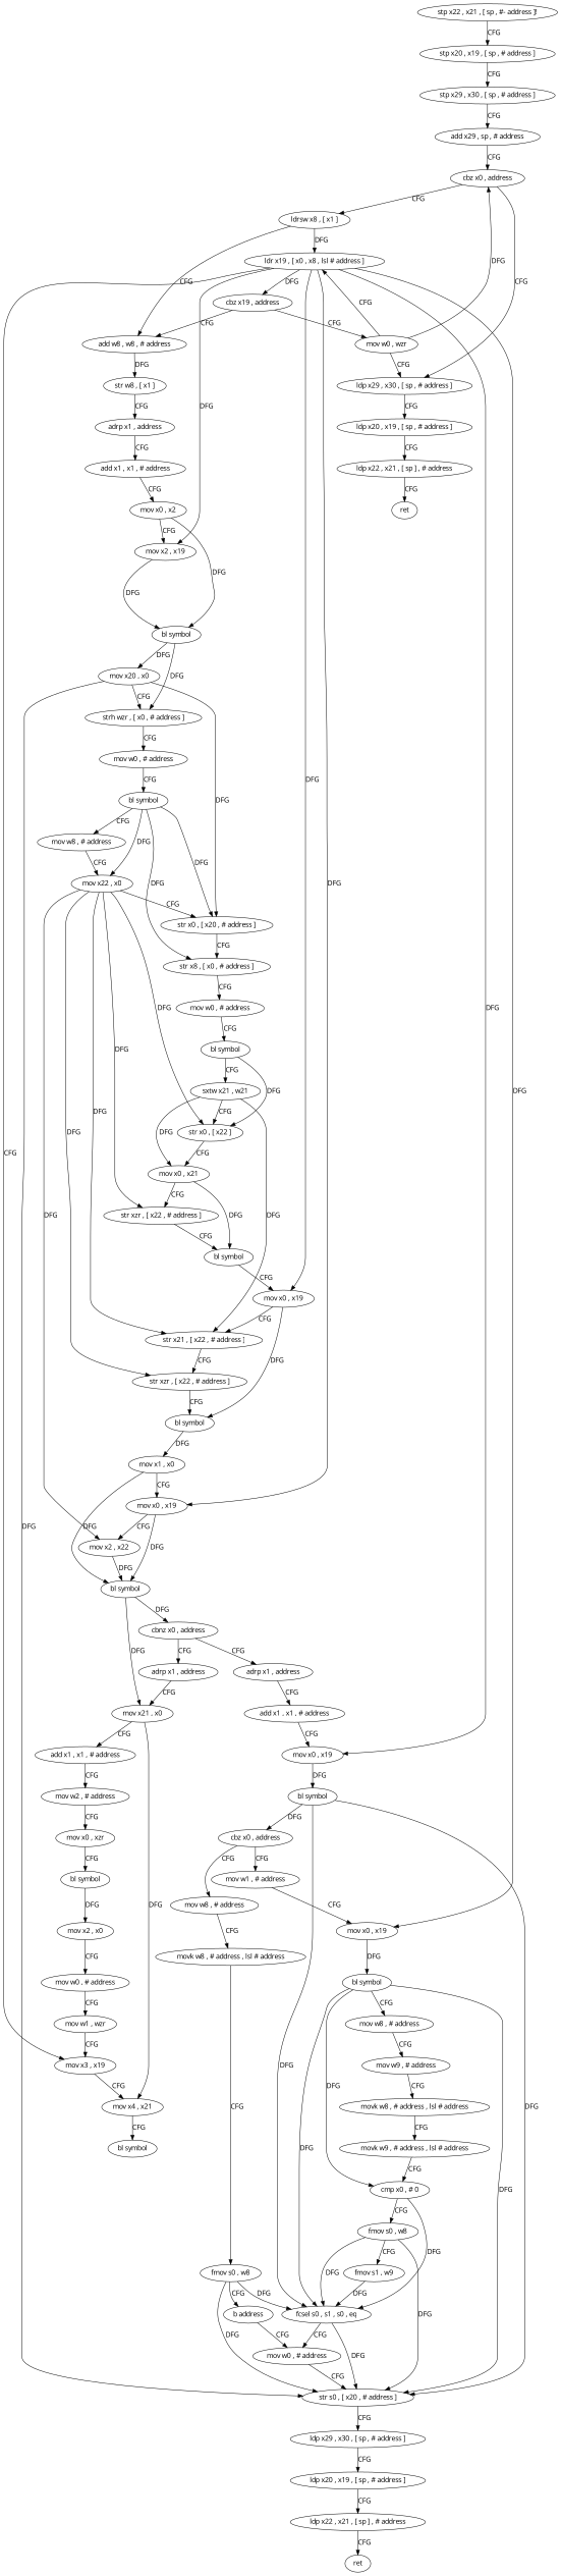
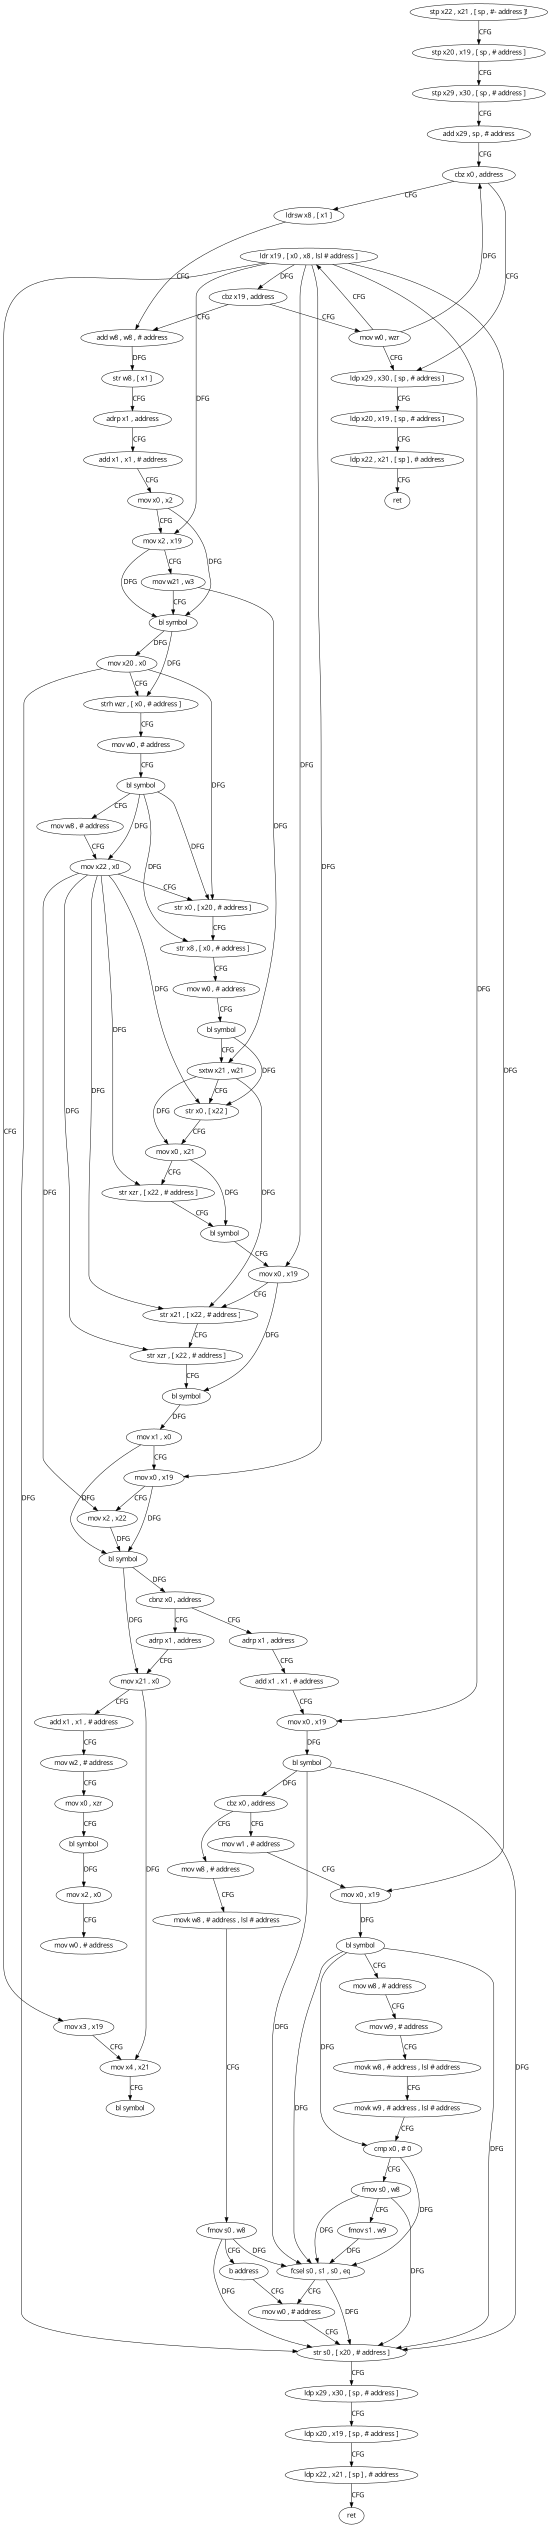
  digraph {
    fontname="Open Sans"
    node [fontname="Open Sans"]
    edge [fontname="Open Sans"]
    n1 [label="stp x22 , x21 , [ sp , #- address ]!"]
    n2 [label="stp x20 , x19 , [ sp , # address ]"]
    n3 [label="stp x29 , x30 , [ sp , # address ]"]
    n4 [label="add x29 , sp , # address"]
    n5 [label="cbz x0 , address"]
    n6 [label="ldp x29 , x30 , [ sp , # address ]"]
    n7 [label="ldrsw x8 , [ x1 ]"]
    n8 [label="ldp x20 , x19 , [ sp , # address ]"]
    n9 [label="ldr x19 , [ x0 , x8 , lsl # address ]"]
    n10 [label="add w8 , w8 , # address"]
    n11 [label="ldp x22 , x21 , [ sp ] , # address"]
    n12 [label="cbz x19 , address"]
    n13 [label="mov x2 , x19"]
    n14 [label="mov x0 , x19"]
    n15 [label="mov x0 , x19"]
    n16 [label="mov x3 , x19"]
    n17 [label="mov x0 , x19"]
    n18 [label="mov x0 , x19"]
    n19 [label="str w8 , [ x1 ]"]
    n20 [label=ret]
    n21 [label="mov w0 , wzr"]
    n22 [label="bl symbol"]
+   n23 [label="mov w21 , w3"]
    n24 [label="str x21 , [ x22 , # address ]"]
    n25 [label="bl symbol"]
    n26 [label="mov x2 , x22"]
    n27 [label="bl symbol"]
    n28 [label="mov x4 , x21"]
    n29 [label="bl symbol"]
    n30 [label="bl symbol"]
    n31 [label="adrp x1 , address"]
    n32 [label="add x1 , x1 , # address"]
    n33 [label="mov x0 , x2"]
    n34 [label="mov x20 , x0"]
    n35 [label="strh wzr , [ x0 , # address ]"]
    n36 [label="sxtw x21 , w21"]
    n37 [label="str x0 , [ x22 ]"]
    n38 [label="mov x0 , x21"]
    n39 [label="str x0 , [ x20 , # address ]"]
    n40 [label="str s0 , [ x20 , # address ]"]
    n41 [label="mov w0 , # address"]
    n42 [label="str x8 , [ x0 , # address ]"]
    n43 [label="ldp x29 , x30 , [ sp , # address ]"]
    n44 [label="bl symbol"]
    n45 [label="mov w8 , # address"]
    n46 [label="mov x22 , x0"]
    n47 [label="str xzr , [ x22 , # address ]"]
    n48 [label="str xzr , [ x22 , # address ]"]
    n49 [label="mov w0 , # address"]
    n50 [label="bl symbol"]
    n51 [label="bl symbol"]
    n52 [label="mov x1 , x0"]
    n53 [label="cbnz x0 , address"]
    n54 [label="mov x21 , x0"]
    n55 [label="adrp x1 , address"]
    n56 [label="adrp x1 , address"]
    n57 [label="add x1 , x1 , # address"]
    n58 [label="add x1 , x1 , # address"]
    n59 [label="mov w2 , # address"]
    n60 [label="bl symbol"]
    n61 [label="mov x0 , xzr"]
    n62 [label="bl symbol"]
    n63 [label="mov x2 , x0"]
    n64 [label="mov w0 , # address"]
-   n65 [label="mov w1 , wzr"]
    n66 [label="cbz x0 , address"]
    n67 [label="fcsel s0 , s1 , s0 , eq"]
    n68 [label="mov w1 , # address"]
    n69 [label="mov w8 , # address"]
    n70 [label="mov w0 , # address"]
    n71 [label="movk w8 , # address , lsl # address"]
    n72 [label="fmov s0 , w8"]
    n73 [label="mov w8 , # address"]
    n74 [label="cmp x0 , # 0"]
    n75 [label="mov w9 , # address"]
    n76 [label="fmov s0 , w8"]
    n77 [label="movk w8 , # address , lsl # address"]
    n78 [label="movk w9 , # address , lsl # address"]
    n79 [label="fmov s1 , w9"]
    n80 [label="b address"]
    n81 [label="ldp x20 , x19 , [ sp , # address ]"]
    n82 [label="ldp x22 , x21 , [ sp ] , # address"]
    n83 [label=ret]
    n1 -> n2 [label=CFG]
    n2 -> n3 [label=CFG]
    n3 -> n4 [label=CFG]
    n4 -> n5 [label=CFG]
    n5 -> n6 [label=CFG]
    n5 -> n7 [label=CFG]
    n6 -> n8 [label=CFG]
-   n7 -> n9 [label=DFG]
    n7 -> n10 [label=CFG]
    n8 -> n11 [label=CFG]
    n9 -> n12 [label=DFG]
    n9 -> n13 [label=DFG]
    n9 -> n14 [label=DFG]
    n9 -> n15 [label=DFG]
    n9 -> n16 [label=CFG]
    n9 -> n17 [label=DFG]
    n9 -> n18 [label=DFG]
    n10 -> n19 [label=DFG]
    n11 -> n20 [label=CFG]
    n12 -> n10 [label=CFG]
    n12 -> n21 [label=CFG]
    n13 -> n22 [label=DFG]
+   n13 -> n23 [label=CFG]
    n14 -> n24 [label=CFG]
    n14 -> n25 [label=DFG]
    n15 -> n26 [label=CFG]
    n15 -> n27 [label=DFG]
    n16 -> n28 [label=CFG]
    n17 -> n29 [label=DFG]
    n18 -> n30 [label=DFG]
    n19 -> n31 [label=CFG]
    n21 -> n5 [label=DFG]
    n21 -> n6 [label=CFG]
    n21 -> n9 [label=CFG]
    n22 -> n34 [label=DFG]
    n22 -> n35 [label=DFG]
+   n23 -> n22 [label=CFG]
+   n23 -> n36 [label=DFG]
    n24 -> n48 [label=CFG]
    n25 -> n52 [label=DFG]
    n26 -> n27 [label=DFG]
    n27 -> n53 [label=DFG]
    n27 -> n54 [label=DFG]
    n28 -> n60 [label=CFG]
    n29 -> n40 [label=DFG]
    n29 -> n66 [label=DFG]
    n29 -> n67 [label=DFG]
    n30 -> n40 [label=DFG]
    n30 -> n67 [label=DFG]
    n30 -> n73 [label=CFG]
    n30 -> n74 [label=DFG]
    n31 -> n32 [label=CFG]
    n32 -> n33 [label=CFG]
    n33 -> n13 [label=CFG]
    n33 -> n22 [label=DFG]
    n34 -> n35 [label=CFG]
    n34 -> n39 [label=DFG]
    n34 -> n40 [label=DFG]
    n35 -> n41 [label=CFG]
    n36 -> n24 [label=DFG]
    n36 -> n37 [label=CFG]
    n36 -> n38 [label=DFG]
    n37 -> n38 [label=CFG]
    n38 -> n47 [label=CFG]
    n38 -> n50 [label=DFG]
    n39 -> n42 [label=CFG]
    n40 -> n43 [label=CFG]
    n41 -> n44 [label=CFG]
    n42 -> n49 [label=CFG]
    n43 -> n81 [label=CFG]
    n44 -> n39 [label=DFG]
    n44 -> n42 [label=DFG]
    n44 -> n45 [label=CFG]
    n44 -> n46 [label=DFG]
    n45 -> n46 [label=CFG]
    n46 -> n24 [label=DFG]
    n46 -> n26 [label=DFG]
    n46 -> n37 [label=DFG]
    n46 -> n39 [label=CFG]
    n46 -> n47 [label=DFG]
    n46 -> n48 [label=DFG]
    n47 -> n50 [label=CFG]
    n48 -> n25 [label=CFG]
    n49 -> n51 [label=CFG]
    n50 -> n14 [label=CFG]
    n51 -> n36 [label=CFG]
    n51 -> n37 [label=DFG]
    n52 -> n15 [label=CFG]
    n52 -> n27 [label=DFG]
    n53 -> n55 [label=CFG]
    n53 -> n56 [label=CFG]
    n54 -> n28 [label=DFG]
    n54 -> n57 [label=CFG]
    n55 -> n54 [label=CFG]
    n56 -> n58 [label=CFG]
    n57 -> n59 [label=CFG]
    n58 -> n17 [label=CFG]
    n59 -> n61 [label=CFG]
    n61 -> n62 [label=CFG]
    n62 -> n63 [label=DFG]
    n63 -> n64 [label=CFG]
-   n64 -> n65 [label=CFG]
-   n65 -> n16 [label=CFG]
    n66 -> n68 [label=CFG]
    n66 -> n69 [label=CFG]
    n67 -> n40 [label=DFG]
    n67 -> n70 [label=CFG]
    n68 -> n18 [label=CFG]
    n69 -> n71 [label=CFG]
    n70 -> n40 [label=CFG]
    n71 -> n72 [label=CFG]
    n72 -> n40 [label=DFG]
    n72 -> n67 [label=DFG]
    n72 -> n80 [label=CFG]
    n73 -> n75 [label=CFG]
    n74 -> n67 [label=DFG]
    n74 -> n76 [label=CFG]
    n75 -> n77 [label=CFG]
    n76 -> n40 [label=DFG]
    n76 -> n67 [label=DFG]
    n76 -> n79 [label=CFG]
    n77 -> n78 [label=CFG]
    n78 -> n74 [label=CFG]
    n79 -> n67 [label=DFG]
    n80 -> n70 [label=CFG]
    n81 -> n82 [label=CFG]
    n82 -> n83 [label=CFG]
  }
